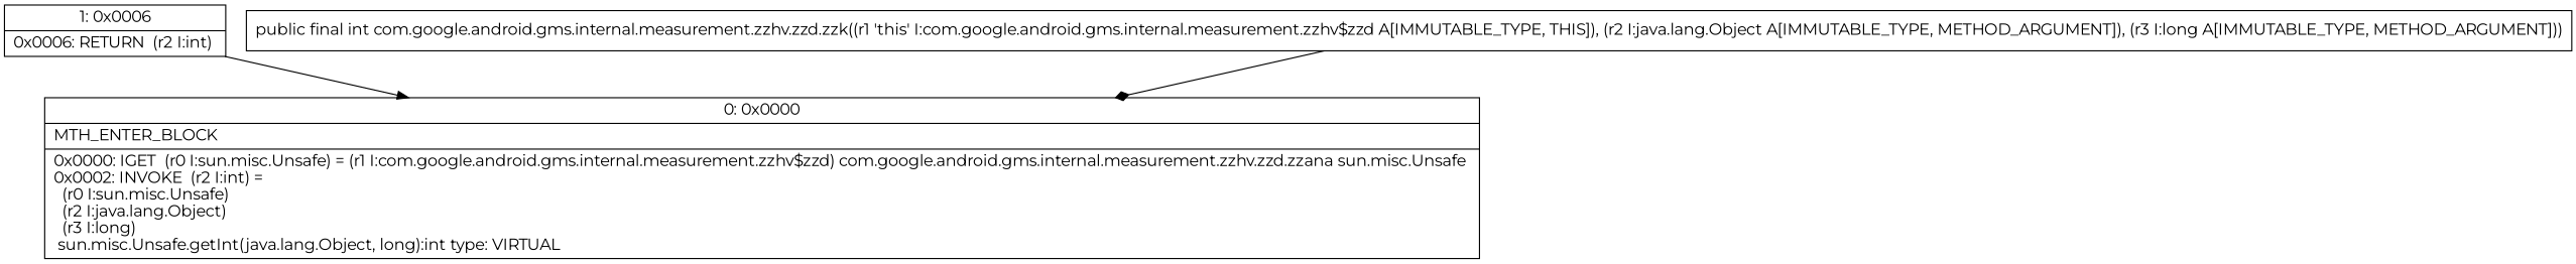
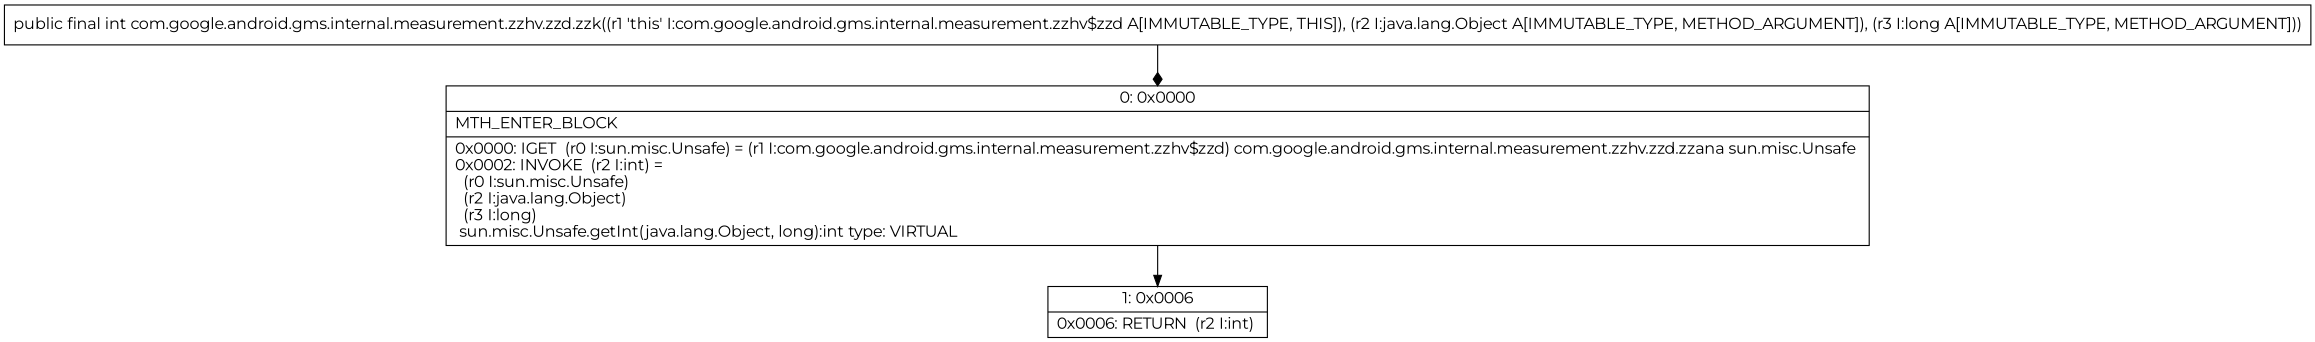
  digraph {
    fontname=Montserrat
    node [shape=record fontname=Montserrat]
    edge [fontname=Montserrat]
    n1 [label="{0\:\ 0x0000|MTH_ENTER_BLOCK\l|0x0000: IGET  (r0 I:sun.misc.Unsafe) = (r1 I:com.google.android.gms.internal.measurement.zzhv$zzd) com.google.android.gms.internal.measurement.zzhv.zzd.zzana sun.misc.Unsafe \l0x0002: INVOKE  (r2 I:int) = \l  (r0 I:sun.misc.Unsafe)\l  (r2 I:java.lang.Object)\l  (r3 I:long)\l sun.misc.Unsafe.getInt(java.lang.Object, long):int type: VIRTUAL \l}"]
    n2 [label="{1\:\ 0x0006|0x0006: RETURN  (r2 I:int) \l}"]
    n3 [label="{public final int com.google.android.gms.internal.measurement.zzhv.zzd.zzk((r1 'this' I:com.google.android.gms.internal.measurement.zzhv$zzd A[IMMUTABLE_TYPE, THIS]), (r2 I:java.lang.Object A[IMMUTABLE_TYPE, METHOD_ARGUMENT]), (r3 I:long A[IMMUTABLE_TYPE, METHOD_ARGUMENT])) }"]
-   n2 -> n1 [arrowhead=normal]
+   n1 -> n2 [arrowhead=normal]
    n3 -> n1 [arrowhead=diamond]
  }
